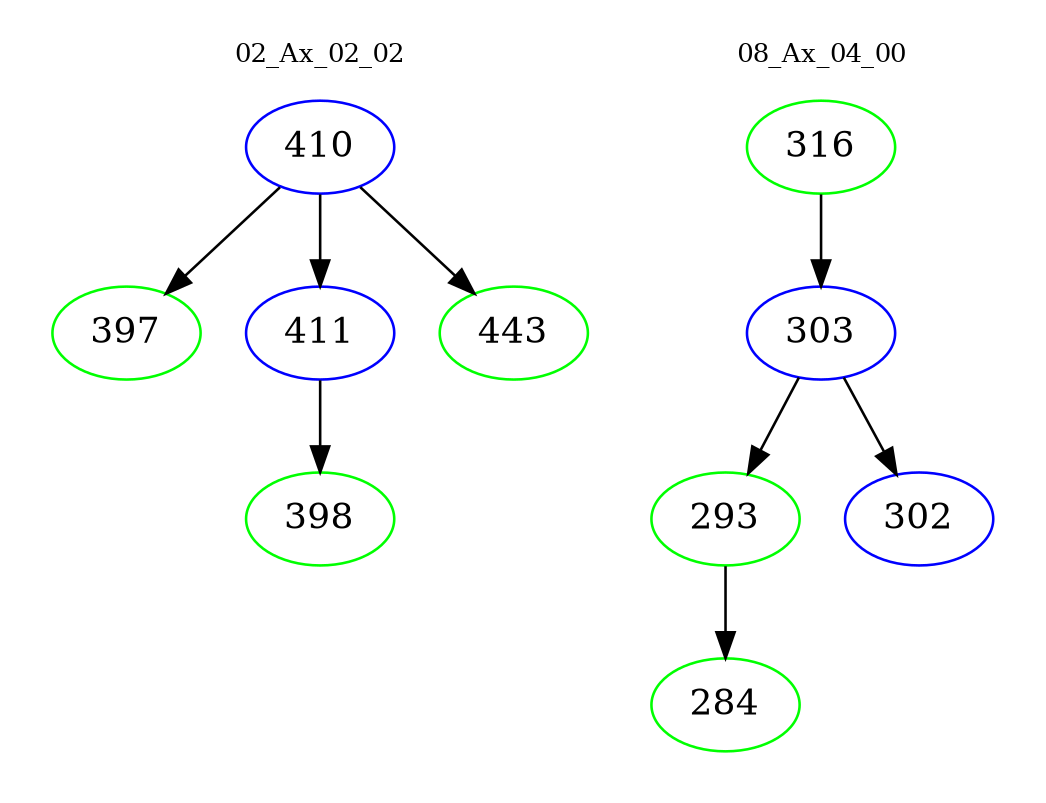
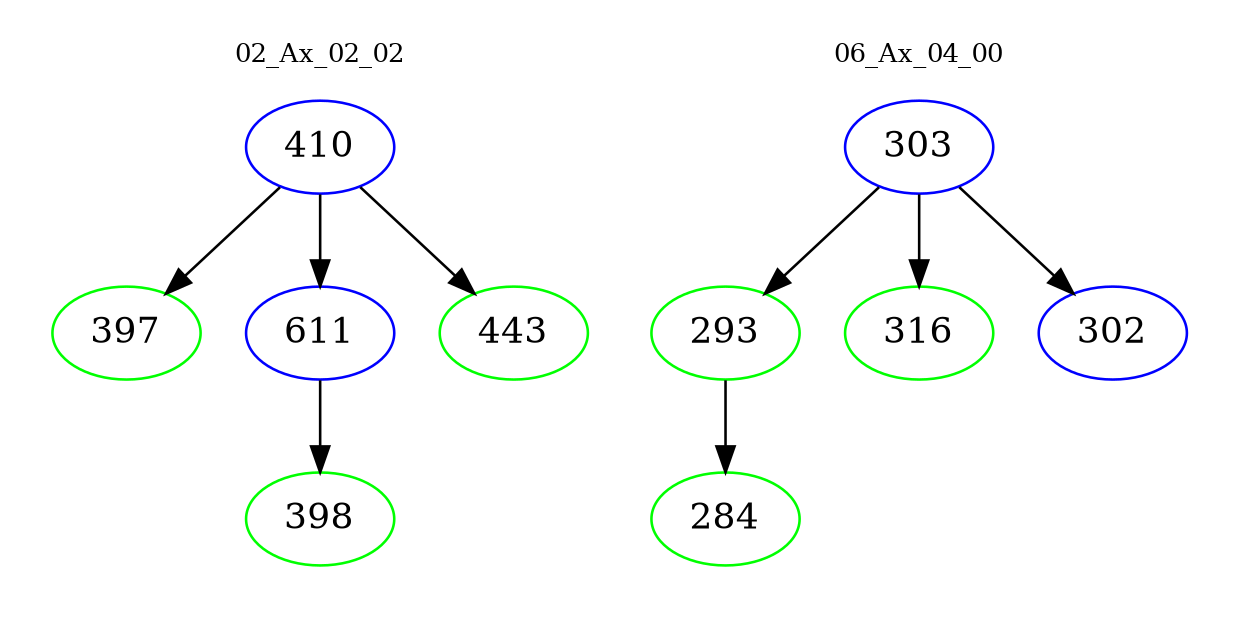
  digraph {
    node [color=green]
    edge [color=black]
    n1 [color=blue label=410]
    n2 [label=397]
-   n3 [color=blue label=411]
+   n3 [color=blue label=611]
    n4 [label=443]
    n5 [label=398]
    n6 [color=blue label=303]
    n7 [label=293]
    n8 [label=316]
    n9 [color=blue label=302]
    n10 [label=284]
    subgraph cluster_1 {
      color=white
      fontsize=10
      label="02_Ax_02_02"
      n1
      n2
      n3
      n4
      n5
    }
    subgraph cluster_2 {
      color=white
      fontsize=10
-     label="08_Ax_04_00"
+     label="06_Ax_04_00"
      n6
      n7
      n8
      n9
      n10
    }
    n1 -> n2
    n1 -> n3
    n1 -> n4
    n3 -> n5
    n6 -> n7
-   n8 -> n6
+   n6 -> n8
    n6 -> n9
    n7 -> n10
  }
